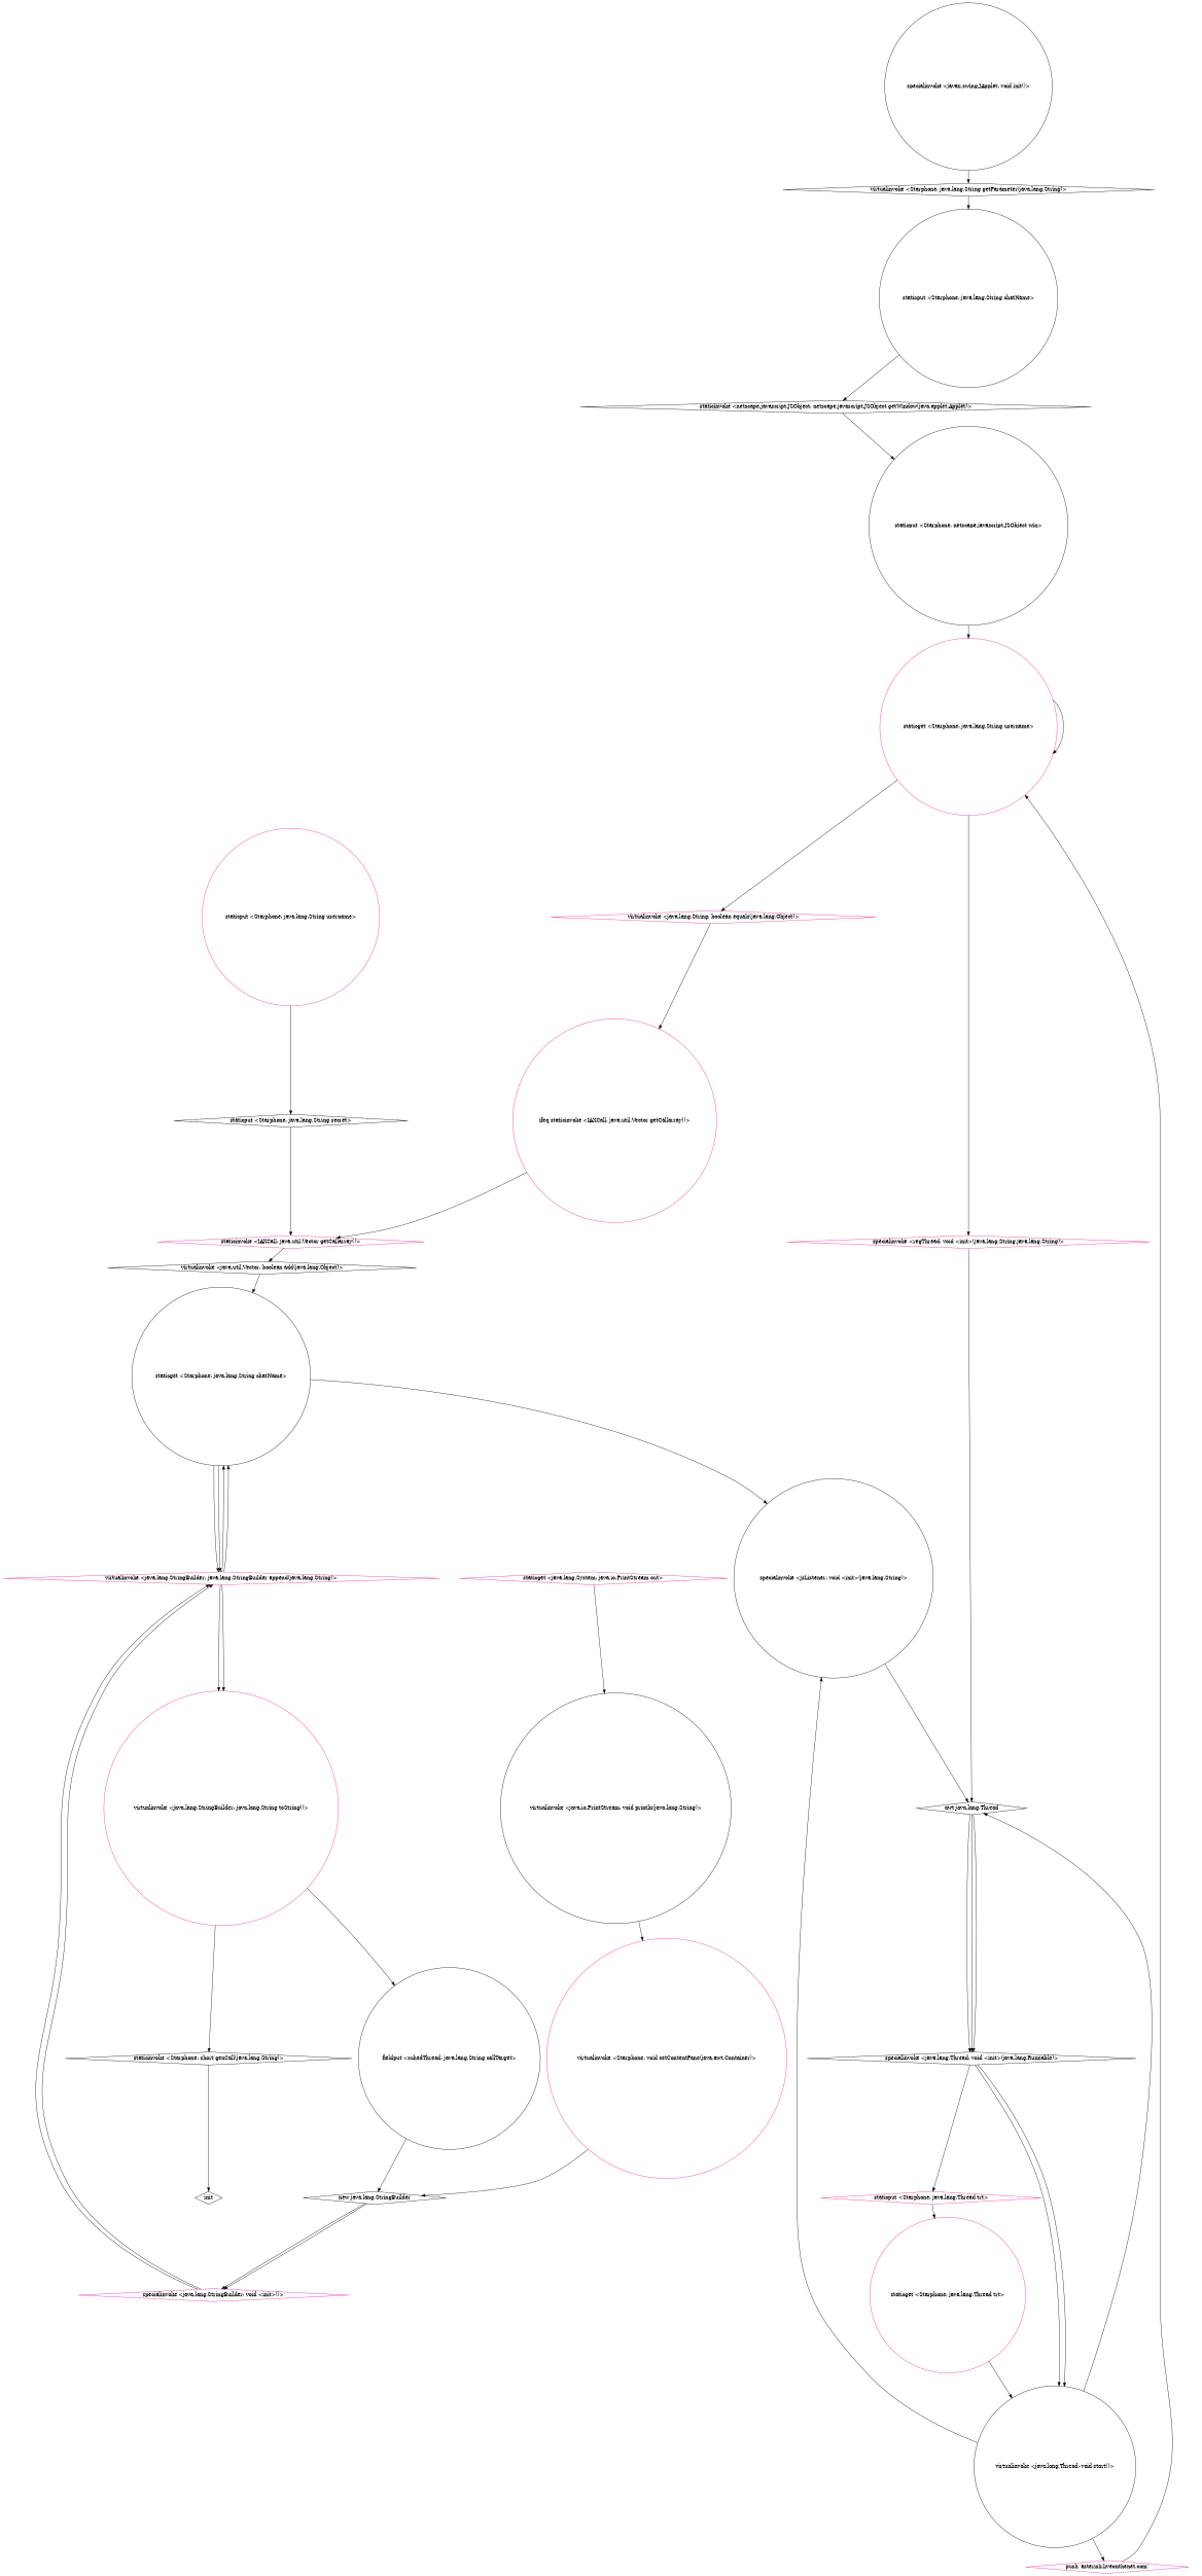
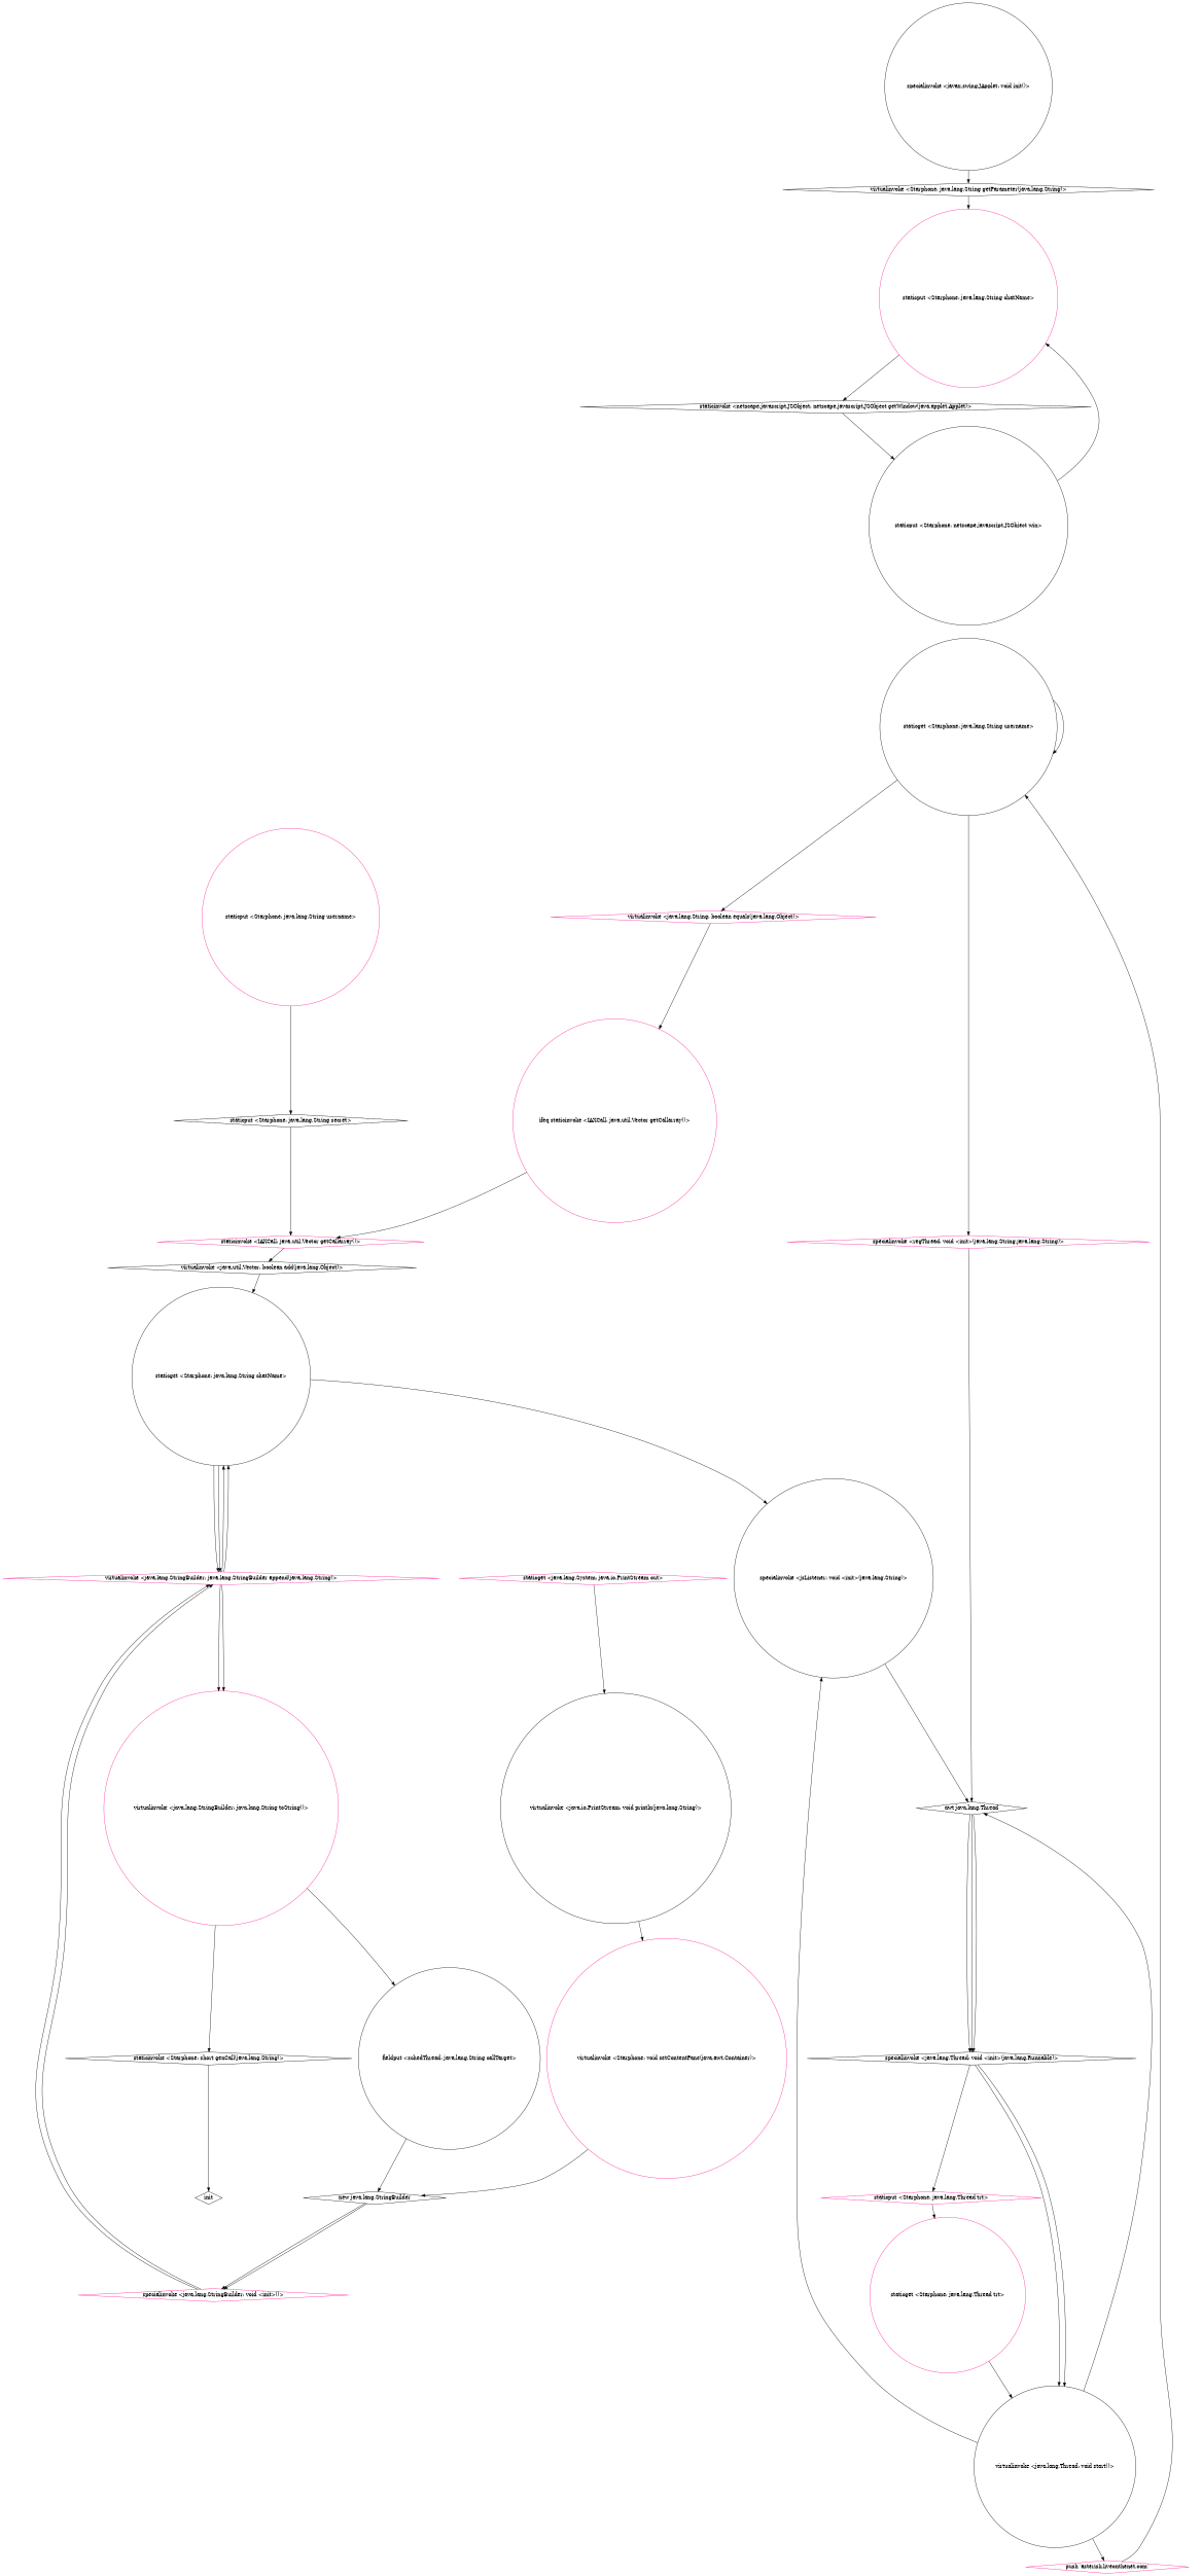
  digraph {
    node [color=black shape=diamond]
    "specialinvoke <javax.swing.JApplet: void init()>" [shape=circle]
    "virtualinvoke <Starphone: java.lang.String getParameter(java.lang.String)>"
-   "staticput <Starphone: java.lang.String chatName>" [shape=circle]
+   "staticput <Starphone: java.lang.String chatName>" [color=deeppink shape=circle]
    "staticinvoke <netscape.javascript.JSObject: netscape.javascript.JSObject getWindow(java.applet.Applet)>"
    "staticput <Starphone: netscape.javascript.JSObject win>" [shape=circle]
-   "staticget <Starphone: java.lang.String username>" [color=deeppink shape=circle]
+   "staticget <Starphone: java.lang.String username>" [shape=circle]
    "virtualinvoke <java.lang.String: boolean equals(java.lang.Object)>" [color=deeppink]
    "specialinvoke <regThread: void <init>(java.lang.String,java.lang.String)>" [color=deeppink]
    "ifeq staticinvoke <IAXCall: java.util.Vector getCallarray()>" [color=deeppink shape=circle]
    n10 [label="awt java.lang.Thread"]
    "staticinvoke <IAXCall: java.util.Vector getCallarray()>" [color=deeppink]
    "staticput <Starphone: java.lang.String username>" [color=deeppink shape=circle]
    "staticput <Starphone: java.lang.String secret>"
    "virtualinvoke <java.util.Vector: boolean add(java.lang.Object)>"
    "staticget <Starphone: java.lang.String chatName>" [shape=circle]
    "specialinvoke <jsListener: void <init>(java.lang.String)>" [shape=circle]
    "virtualinvoke <java.lang.StringBuilder: java.lang.StringBuilder append(java.lang.String)>" [color=deeppink]
    "virtualinvoke <java.lang.StringBuilder: java.lang.String toString()>" [color=deeppink shape=circle]
    "specialinvoke <java.lang.Thread: void <init>(java.lang.Runnable)>"
    "virtualinvoke <java.lang.Thread: void start()>" [shape=circle]
    "staticput <Starphone: java.lang.Thread trt>" [color=deeppink]
    "push 'asterisk.liveonthenet.com'" [color=deeppink]
    "staticget <Starphone: java.lang.Thread trt>" [color=deeppink shape=circle]
    "staticget <java.lang.System: java.io.PrintStream out>" [color=deeppink]
    "virtualinvoke <java.io.PrintStream: void println(java.lang.String)>" [shape=circle]
    "virtualinvoke <Starphone: void setContentPane(java.awt.Container)>" [color=deeppink shape=circle]
    "new java.lang.StringBuilder"
    "specialinvoke <java.lang.StringBuilder: void <init>()>" [color=deeppink]
    "fieldput <schedThread: java.lang.String callTarget>" [shape=circle]
    "staticinvoke <Starphone: short genCall(java.lang.String)>"
    n31 [label=init]
    "specialinvoke <javax.swing.JApplet: void init()>" -> "virtualinvoke <Starphone: java.lang.String getParameter(java.lang.String)>"
    "virtualinvoke <Starphone: java.lang.String getParameter(java.lang.String)>" -> "staticput <Starphone: java.lang.String chatName>"
    "staticput <Starphone: java.lang.String chatName>" -> "staticinvoke <netscape.javascript.JSObject: netscape.javascript.JSObject getWindow(java.applet.Applet)>"
    "staticinvoke <netscape.javascript.JSObject: netscape.javascript.JSObject getWindow(java.applet.Applet)>" -> "staticput <Starphone: netscape.javascript.JSObject win>"
-   "staticput <Starphone: netscape.javascript.JSObject win>" -> "staticget <Starphone: java.lang.String username>"
+   "staticput <Starphone: netscape.javascript.JSObject win>" -> "staticput <Starphone: java.lang.String chatName>"
    "staticget <Starphone: java.lang.String username>" -> "staticget <Starphone: java.lang.String username>"
    "staticget <Starphone: java.lang.String username>" -> "virtualinvoke <java.lang.String: boolean equals(java.lang.Object)>"
    "staticget <Starphone: java.lang.String username>" -> "specialinvoke <regThread: void <init>(java.lang.String,java.lang.String)>"
    "virtualinvoke <java.lang.String: boolean equals(java.lang.Object)>" -> "ifeq staticinvoke <IAXCall: java.util.Vector getCallarray()>"
    "specialinvoke <regThread: void <init>(java.lang.String,java.lang.String)>" -> n10
    "ifeq staticinvoke <IAXCall: java.util.Vector getCallarray()>" -> "staticinvoke <IAXCall: java.util.Vector getCallarray()>"
    n10 -> "specialinvoke <java.lang.Thread: void <init>(java.lang.Runnable)>"
    n10 -> "specialinvoke <java.lang.Thread: void <init>(java.lang.Runnable)>"
    n10 -> "specialinvoke <java.lang.Thread: void <init>(java.lang.Runnable)>"
    "staticinvoke <IAXCall: java.util.Vector getCallarray()>" -> "virtualinvoke <java.util.Vector: boolean add(java.lang.Object)>"
    "staticput <Starphone: java.lang.String username>" -> "staticput <Starphone: java.lang.String secret>"
    "staticput <Starphone: java.lang.String secret>" -> "staticinvoke <IAXCall: java.util.Vector getCallarray()>"
    "virtualinvoke <java.util.Vector: boolean add(java.lang.Object)>" -> "staticget <Starphone: java.lang.String chatName>"
    "staticget <Starphone: java.lang.String chatName>" -> "specialinvoke <jsListener: void <init>(java.lang.String)>"
    "staticget <Starphone: java.lang.String chatName>" -> "virtualinvoke <java.lang.StringBuilder: java.lang.StringBuilder append(java.lang.String)>"
    "staticget <Starphone: java.lang.String chatName>" -> "virtualinvoke <java.lang.StringBuilder: java.lang.StringBuilder append(java.lang.String)>"
    "specialinvoke <jsListener: void <init>(java.lang.String)>" -> n10
    "virtualinvoke <java.lang.StringBuilder: java.lang.StringBuilder append(java.lang.String)>" -> "staticget <Starphone: java.lang.String chatName>"
    "virtualinvoke <java.lang.StringBuilder: java.lang.StringBuilder append(java.lang.String)>" -> "staticget <Starphone: java.lang.String chatName>"
    "virtualinvoke <java.lang.StringBuilder: java.lang.StringBuilder append(java.lang.String)>" -> "virtualinvoke <java.lang.StringBuilder: java.lang.String toString()>"
    "virtualinvoke <java.lang.StringBuilder: java.lang.StringBuilder append(java.lang.String)>" -> "virtualinvoke <java.lang.StringBuilder: java.lang.String toString()>"
    "virtualinvoke <java.lang.StringBuilder: java.lang.String toString()>" -> "fieldput <schedThread: java.lang.String callTarget>"
    "virtualinvoke <java.lang.StringBuilder: java.lang.String toString()>" -> "staticinvoke <Starphone: short genCall(java.lang.String)>"
    "specialinvoke <java.lang.Thread: void <init>(java.lang.Runnable)>" -> "virtualinvoke <java.lang.Thread: void start()>"
    "specialinvoke <java.lang.Thread: void <init>(java.lang.Runnable)>" -> "virtualinvoke <java.lang.Thread: void start()>"
    "specialinvoke <java.lang.Thread: void <init>(java.lang.Runnable)>" -> "staticput <Starphone: java.lang.Thread trt>"
    "virtualinvoke <java.lang.Thread: void start()>" -> n10
    "virtualinvoke <java.lang.Thread: void start()>" -> "specialinvoke <jsListener: void <init>(java.lang.String)>"
    "virtualinvoke <java.lang.Thread: void start()>" -> "push 'asterisk.liveonthenet.com'"
    "staticput <Starphone: java.lang.Thread trt>" -> "staticget <Starphone: java.lang.Thread trt>"
    "push 'asterisk.liveonthenet.com'" -> "staticget <Starphone: java.lang.String username>"
    "staticget <Starphone: java.lang.Thread trt>" -> "virtualinvoke <java.lang.Thread: void start()>"
    "staticget <java.lang.System: java.io.PrintStream out>" -> "virtualinvoke <java.io.PrintStream: void println(java.lang.String)>"
    "virtualinvoke <java.io.PrintStream: void println(java.lang.String)>" -> "virtualinvoke <Starphone: void setContentPane(java.awt.Container)>"
    "virtualinvoke <Starphone: void setContentPane(java.awt.Container)>" -> "new java.lang.StringBuilder"
    "new java.lang.StringBuilder" -> "specialinvoke <java.lang.StringBuilder: void <init>()>"
    "new java.lang.StringBuilder" -> "specialinvoke <java.lang.StringBuilder: void <init>()>"
    "specialinvoke <java.lang.StringBuilder: void <init>()>" -> "virtualinvoke <java.lang.StringBuilder: java.lang.StringBuilder append(java.lang.String)>"
    "specialinvoke <java.lang.StringBuilder: void <init>()>" -> "virtualinvoke <java.lang.StringBuilder: java.lang.StringBuilder append(java.lang.String)>"
    "fieldput <schedThread: java.lang.String callTarget>" -> "new java.lang.StringBuilder"
    "staticinvoke <Starphone: short genCall(java.lang.String)>" -> n31
  }
